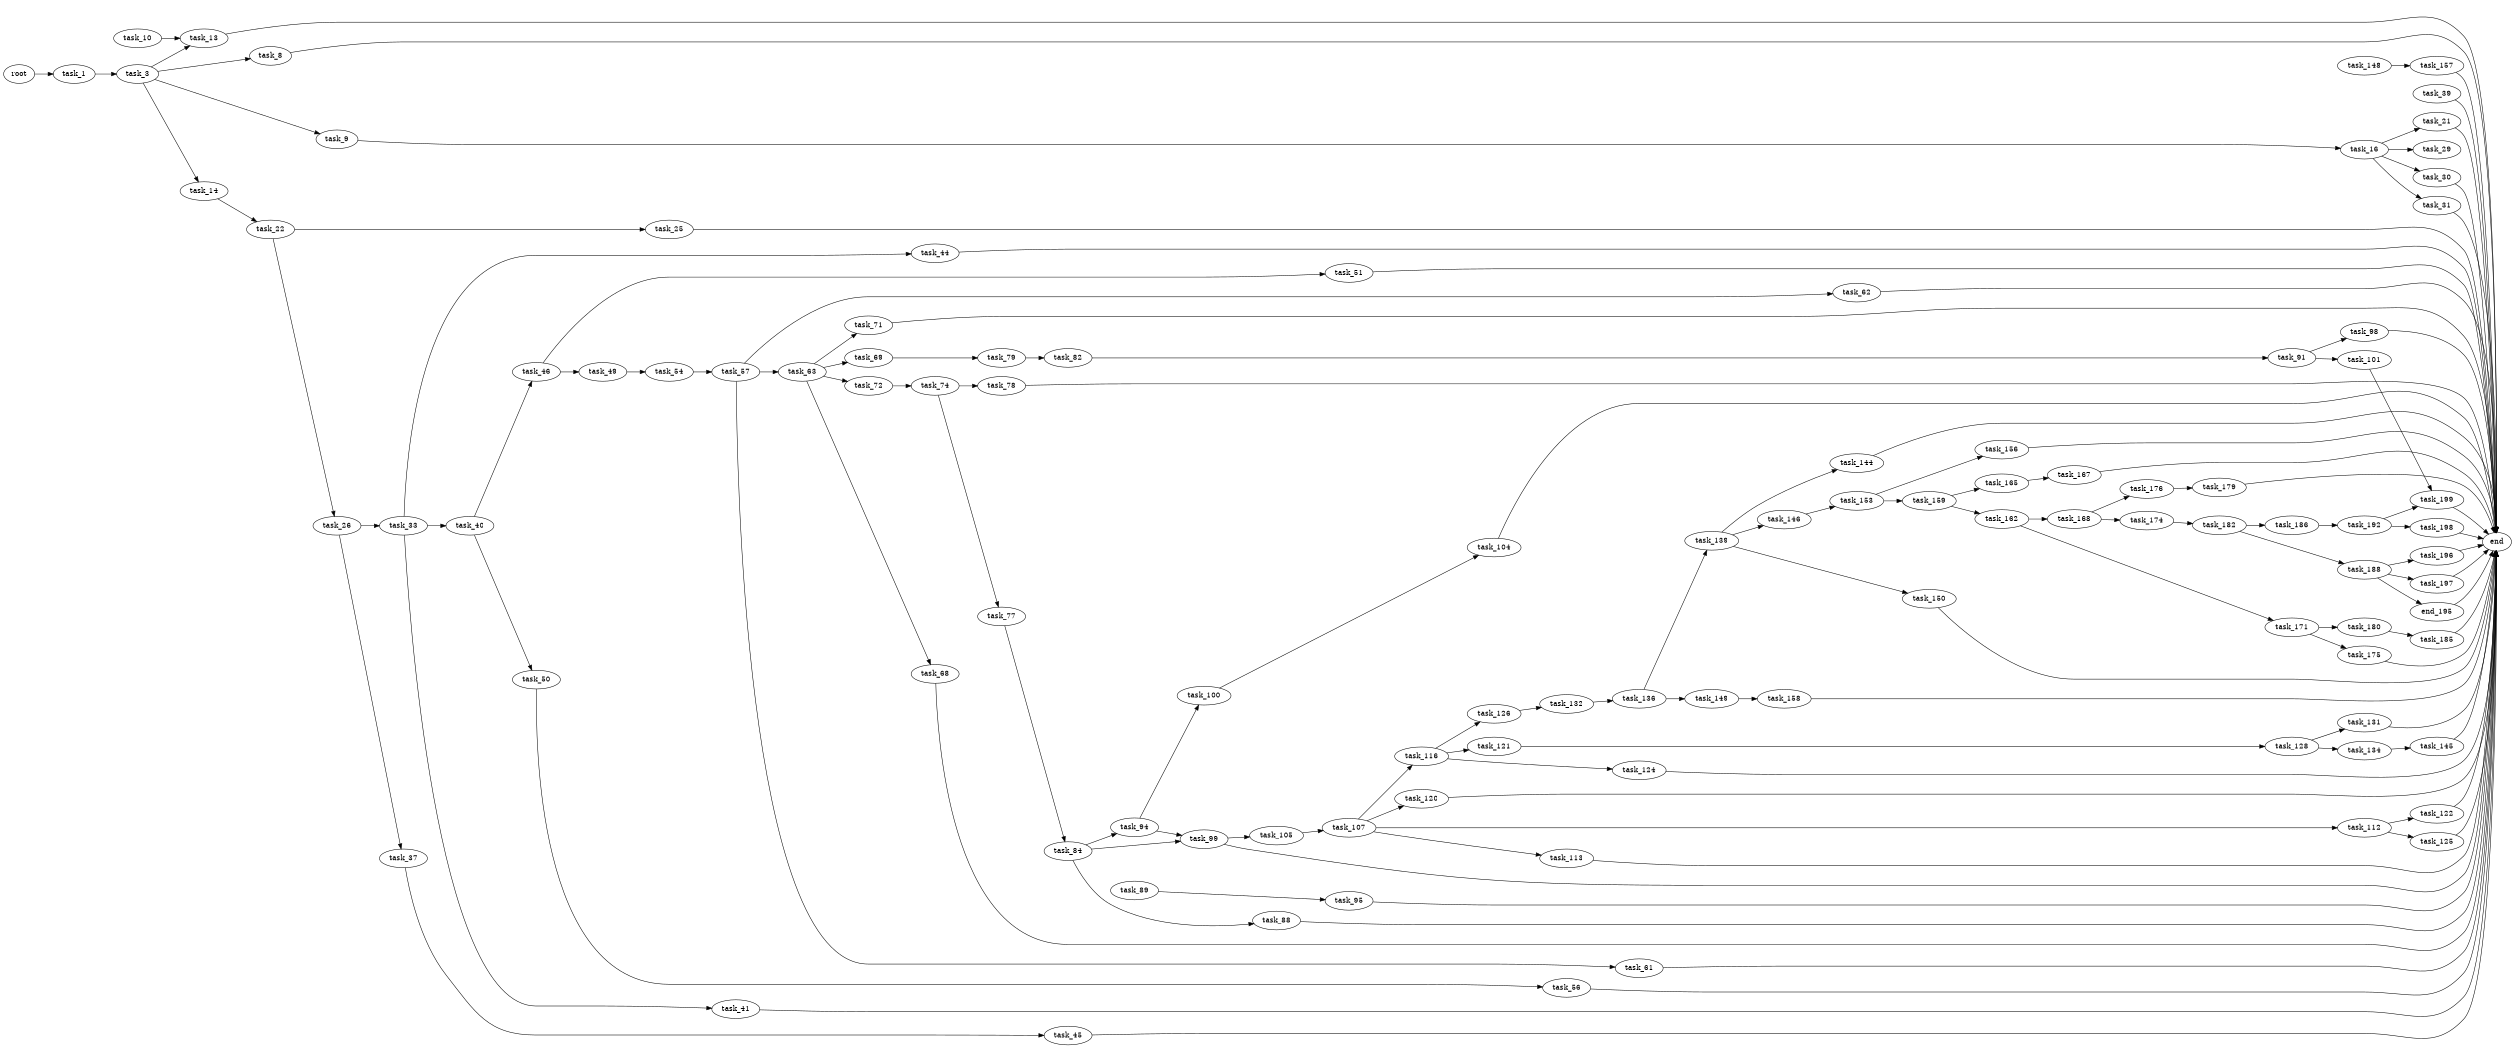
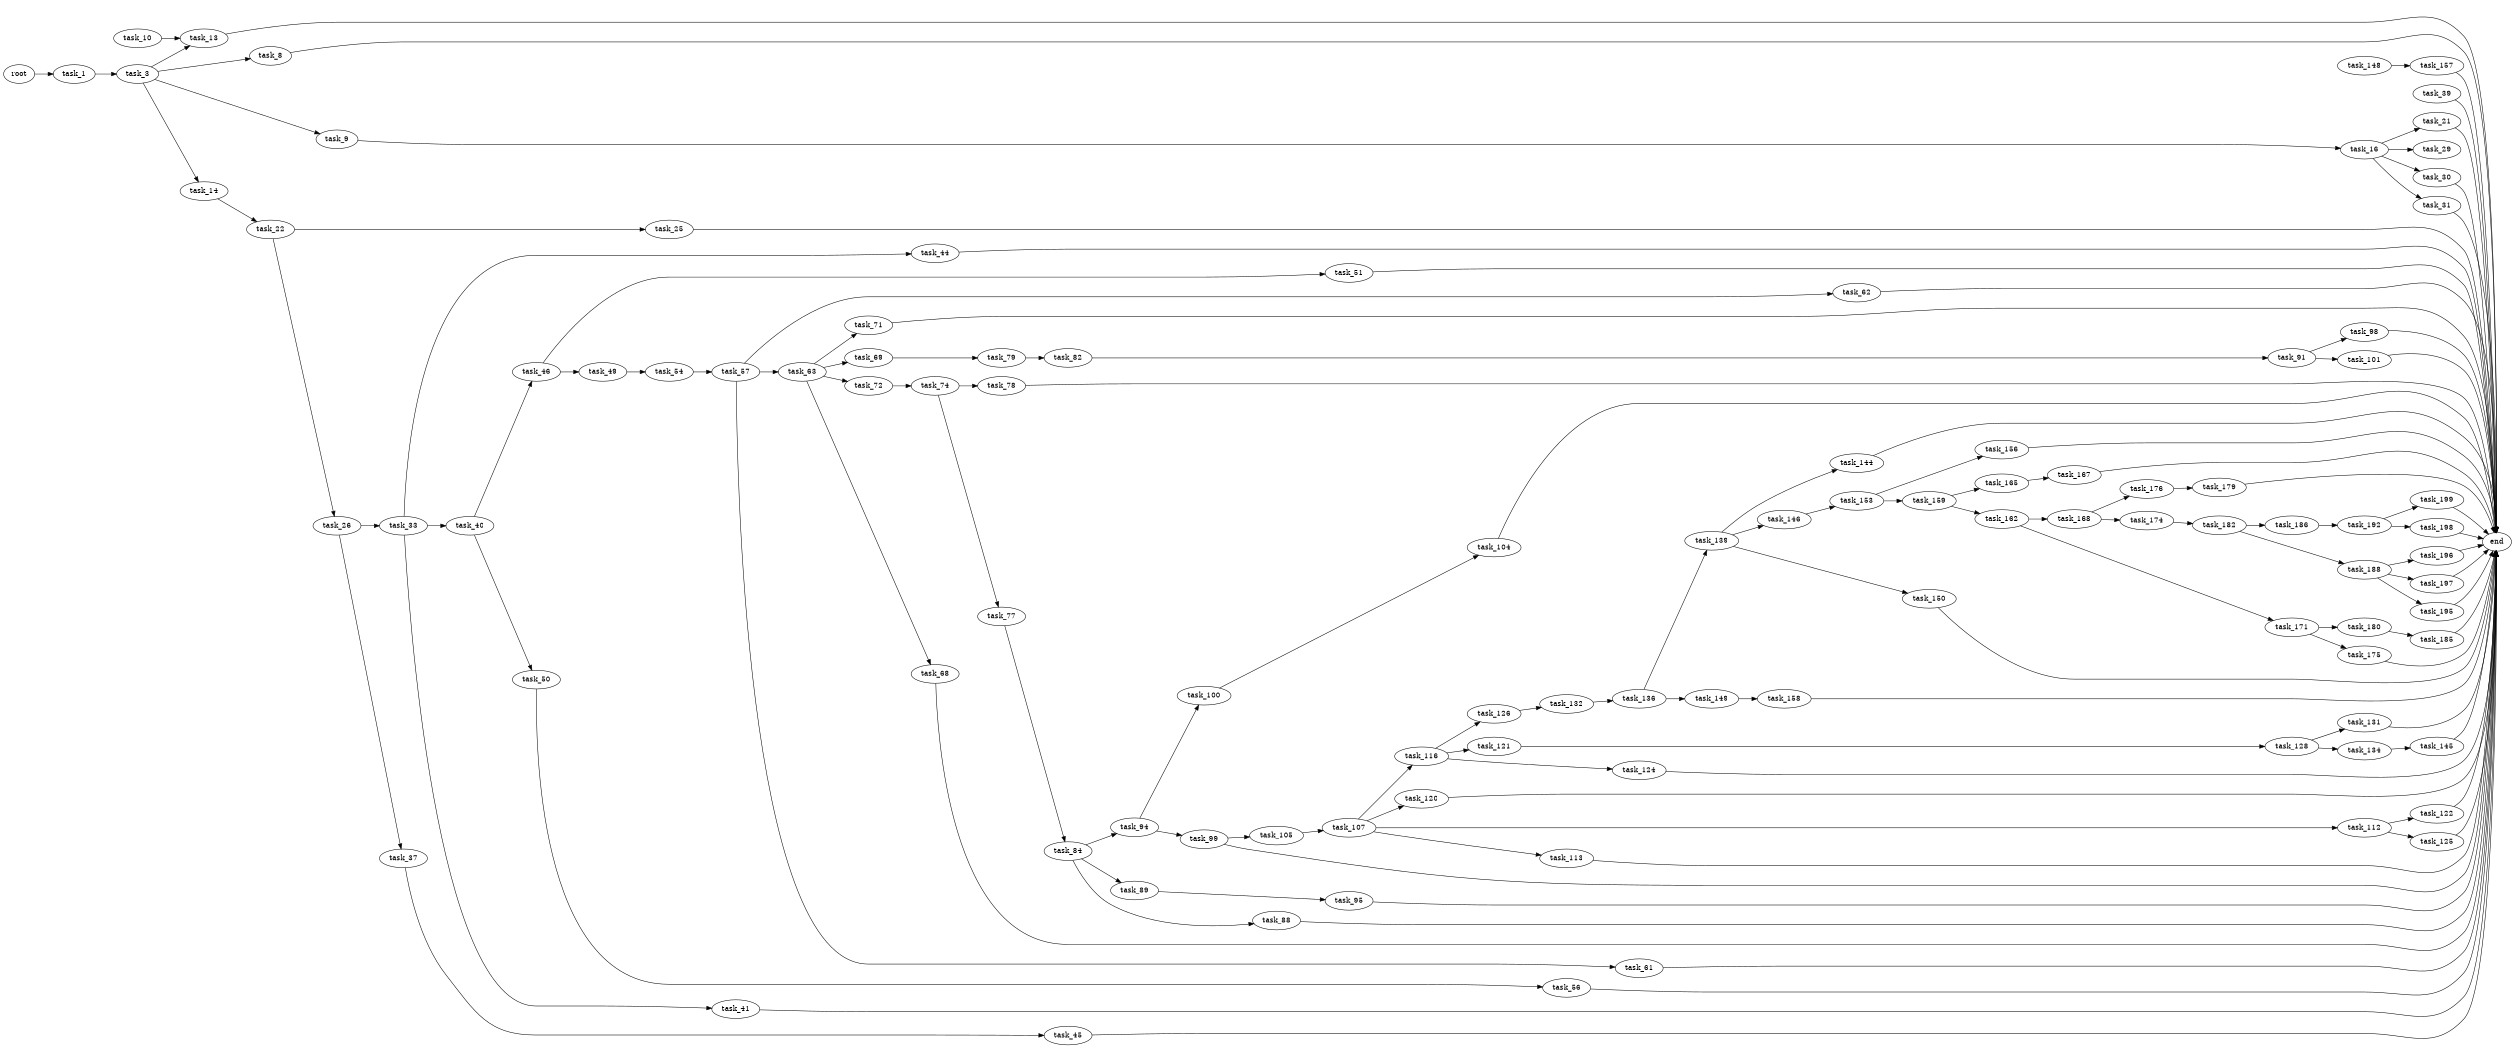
  digraph {
    rankdir=LR
    root
    task_1
    task_3
    task_8
    task_9
    task_14
    task_13
    end
    task_16
    task_10
    task_22
    task_21
    task_29
    task_30
    task_31
    task_25
    task_26
    task_33
    task_37
    task_39
    task_40
    task_41
    task_44
    task_45
    task_46
    task_50
    task_49
    task_51
    task_56
    task_54
    task_57
    task_61
    task_62
    task_63
    task_68
    task_69
    task_71
    task_72
    task_79
    task_74
    task_82
    task_77
    task_78
    task_91
    task_84
    task_88
    task_89
    task_94
    task_95
    task_99
    task_100
    task_98
    task_101
    task_105
    task_104
    task_107
    task_112
    task_113
    task_116
    task_120
    task_122
    task_125
    task_121
    task_124
    task_126
    task_128
    task_132
    task_131
    task_134
    task_136
    task_145
    task_139
    task_149
    task_144
    task_146
    task_150
    task_158
    task_153
    task_148
    task_157
    task_156
    task_159
    task_162
    task_165
    task_168
    task_171
    task_167
    task_174
    task_176
    task_175
    task_180
    task_182
    task_179
    task_185
    task_186
    task_188
    task_192
-   task_195 [label=end_195]
+   task_195
    task_196
    task_197
    task_198
    task_199
    root -> task_1
    task_1 -> task_3
    task_3 -> task_8
    task_3 -> task_9
    task_3 -> task_14
    task_3 -> task_13
    task_8 -> end
    task_9 -> task_16
    task_14 -> task_22
    task_13 -> end
    task_16 -> task_21
    task_16 -> task_29
    task_16 -> task_30
    task_16 -> task_31
    task_10 -> task_13
    task_22 -> task_25
    task_22 -> task_26
    task_21 -> end
    task_30 -> end
    task_31 -> end
    task_25 -> end
    task_26 -> task_33
    task_26 -> task_37
    task_33 -> task_40
    task_33 -> task_41
    task_33 -> task_44
    task_37 -> task_45
    task_39 -> end
    task_40 -> task_46
    task_40 -> task_50
    task_41 -> end
    task_44 -> end
    task_45 -> end
    task_46 -> task_49
    task_46 -> task_51
    task_50 -> task_56
    task_49 -> task_54
    task_51 -> end
    task_56 -> end
    task_54 -> task_57
    task_57 -> task_61
    task_57 -> task_62
    task_57 -> task_63
    task_61 -> end
    task_62 -> end
    task_63 -> task_68
    task_63 -> task_69
    task_63 -> task_71
    task_63 -> task_72
    task_68 -> end
    task_69 -> task_79
    task_71 -> end
    task_72 -> task_74
    task_79 -> task_82
    task_74 -> task_77
    task_74 -> task_78
    task_82 -> task_91
    task_77 -> task_84
    task_78 -> end
    task_91 -> task_98
    task_91 -> task_101
    task_84 -> task_88
-   task_84 -> task_99
+   task_84 -> task_89
    task_84 -> task_94
    task_88 -> end
    task_89 -> task_95
    task_94 -> task_99
    task_94 -> task_100
    task_95 -> end
    task_99 -> end
    task_99 -> task_105
    task_100 -> task_104
    task_98 -> end
-   task_101 -> task_199
+   task_101 -> end
    task_105 -> task_107
    task_104 -> end
    task_107 -> task_112
    task_107 -> task_113
    task_107 -> task_116
    task_107 -> task_120
    task_112 -> task_122
    task_112 -> task_125
    task_113 -> end
    task_116 -> task_121
    task_116 -> task_124
    task_116 -> task_126
    task_120 -> end
    task_122 -> end
    task_125 -> end
    task_121 -> task_128
    task_124 -> end
    task_126 -> task_132
    task_128 -> task_131
    task_128 -> task_134
    task_132 -> task_136
    task_131 -> end
    task_134 -> task_145
    task_136 -> task_139
    task_136 -> task_149
    task_145 -> end
    task_139 -> task_144
    task_139 -> task_146
    task_139 -> task_150
    task_149 -> task_158
    task_144 -> end
    task_146 -> task_153
    task_150 -> end
    task_158 -> end
    task_153 -> task_156
    task_153 -> task_159
    task_148 -> task_157
    task_157 -> end
    task_156 -> end
    task_159 -> task_162
    task_159 -> task_165
    task_162 -> task_168
    task_162 -> task_171
    task_165 -> task_167
    task_168 -> task_174
    task_168 -> task_176
    task_171 -> task_175
    task_171 -> task_180
    task_167 -> end
    task_174 -> task_182
    task_176 -> task_179
    task_175 -> end
    task_180 -> task_185
    task_182 -> task_186
    task_182 -> task_188
    task_179 -> end
    task_185 -> end
    task_186 -> task_192
    task_188 -> task_195
    task_188 -> task_196
    task_188 -> task_197
    task_192 -> task_198
    task_192 -> task_199
    task_195 -> end
    task_196 -> end
    task_197 -> end
    task_198 -> end
    task_199 -> end
  }
